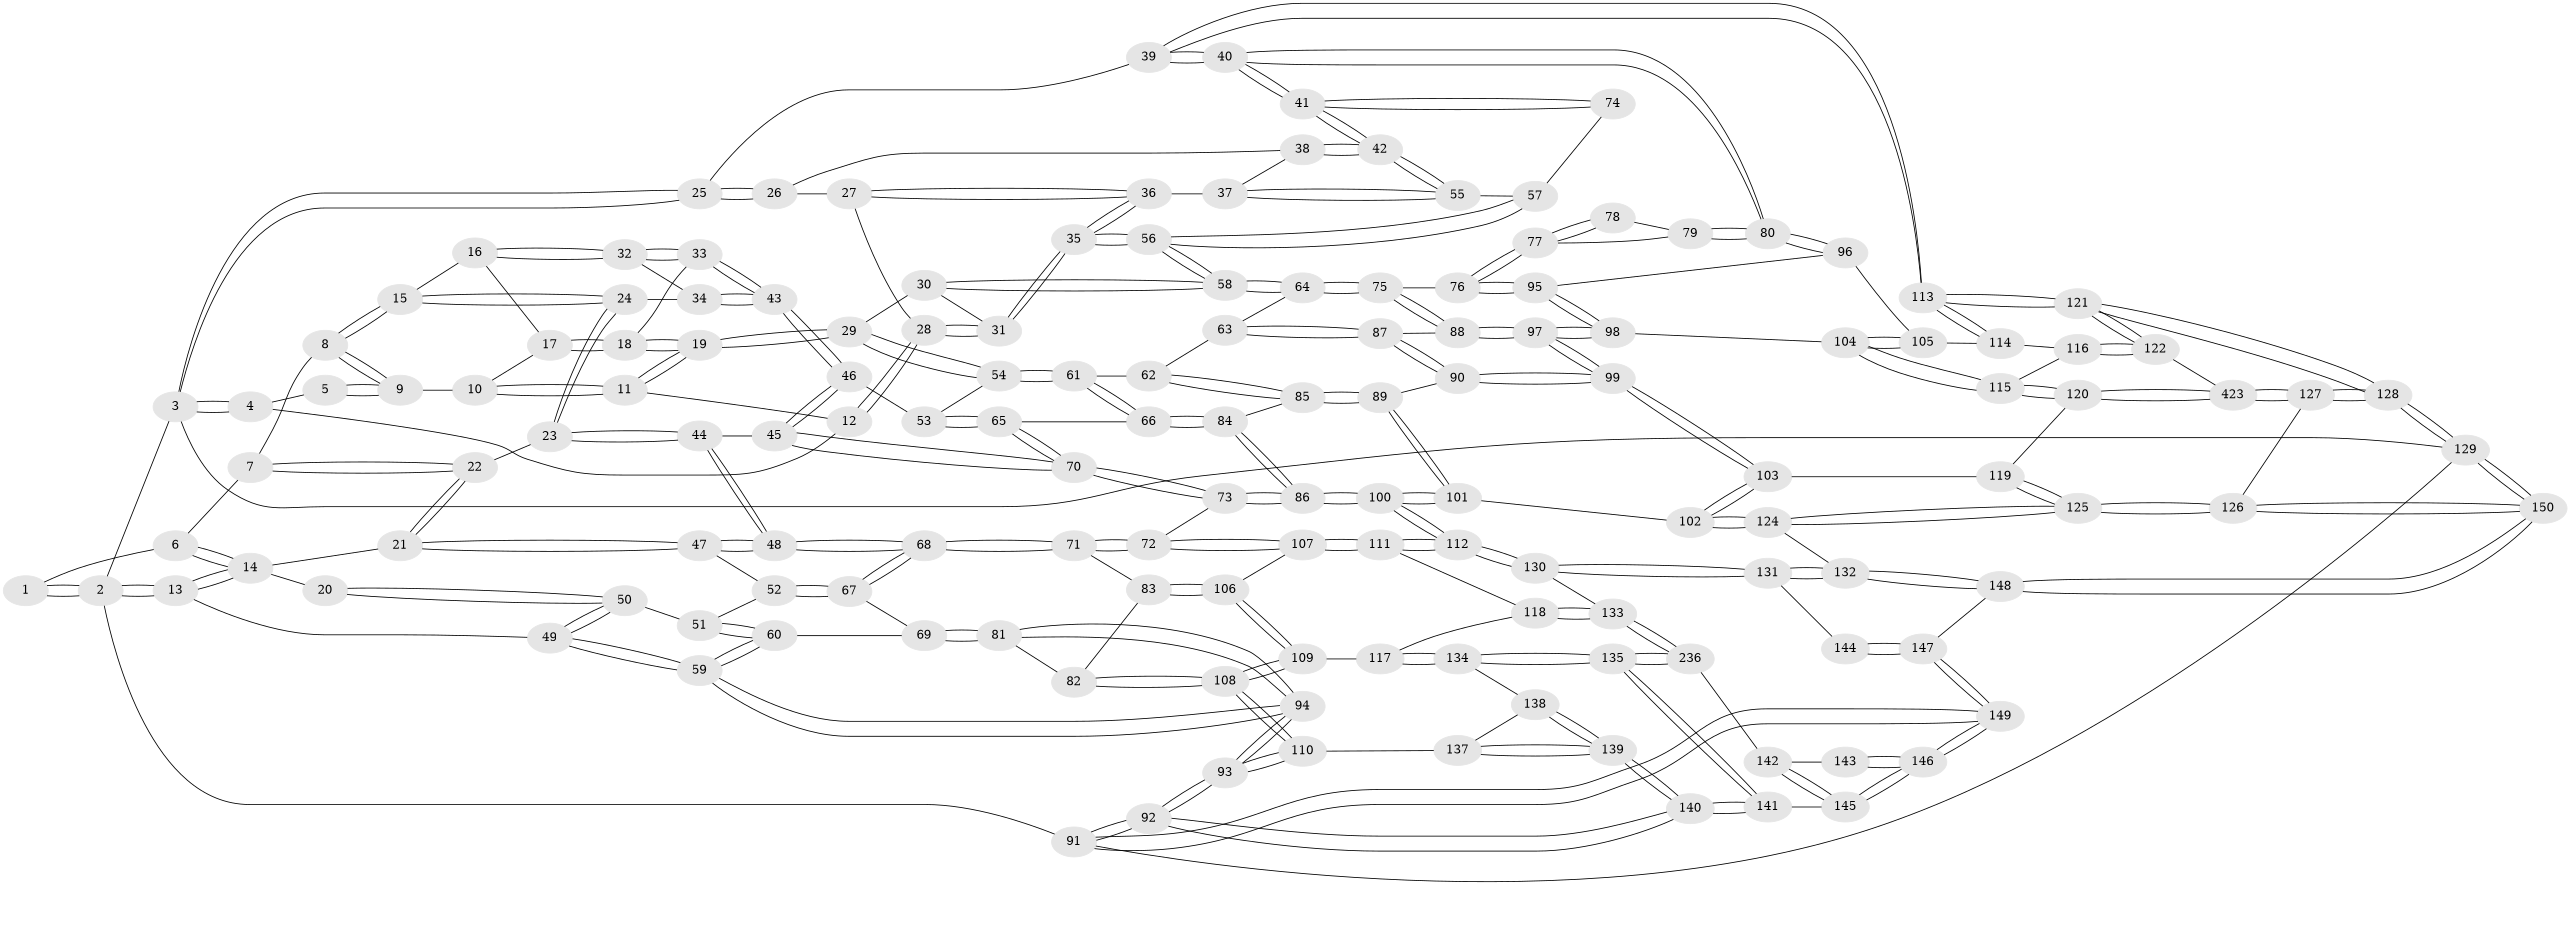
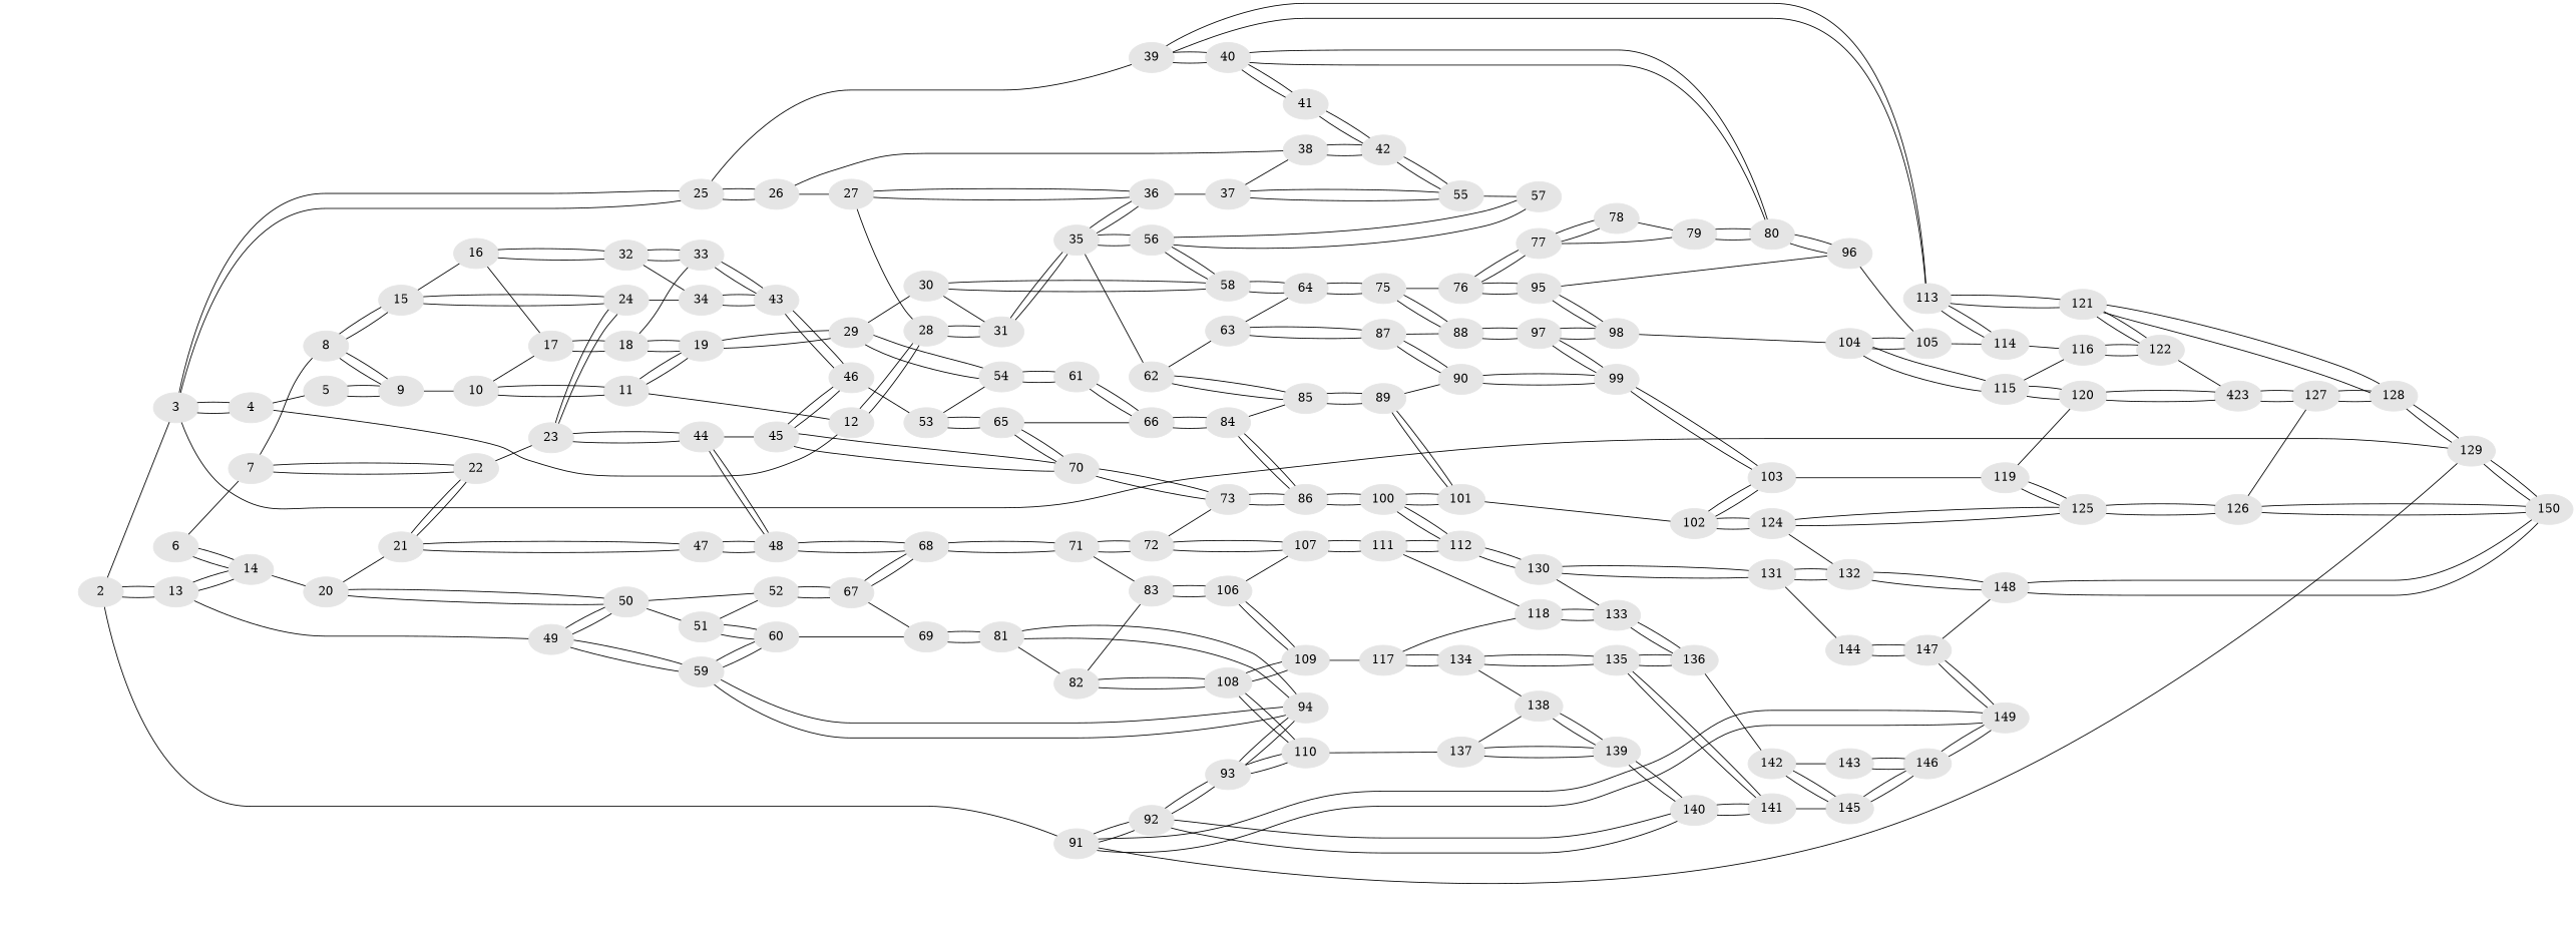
  graph {
    rankdir=LR
    node [color=gray90 style=filled]
-   1
    2
    6
    3
    13
    91
    7
    14
    4
    25
    129
    49
    92
    149
    5
    12
    26
    39
    150
    9
    28
    10
    8
    22
    20
    15
    23
    16
    24
    11
    17
    19
    18
    29
    31
    50
    59
    21
    32
    34
    33
    43
    30
    54
    47
    51
    48
    52
    44
    45
    27
    38
    40
    113
    36
    42
    37
    35
    58
    61
    64
    56
    46
    57
    55
    41
    80
    114
    121
-   74
    96
    53
    70
    68
    73
    65
    67
    71
    60
    94
    69
    66
    62
    75
    81
    63
    85
    84
    87
    89
    88
    90
    76
    86
    72
    83
    82
    107
    106
    111
    100
    78
    79
    77
    95
    97
    98
    105
    108
    110
    109
    101
    112
    99
    102
    103
    93
    140
    141
    137
    104
    115
    119
    130
    124
    125
    132
    120
    116
    117
    118
    134
    138
    139
    133
    131
    122
    128
    n139 [label=423]
    135
-   136 [label=236]
+   136
    126
    127
    148
    144
    147
    142
    145
    143
    146
-   1 -- 2
-   1 -- 2
-   1 -- 6
    2 -- 3
    2 -- 13
    2 -- 13
    2 -- 91
    6 -- 7
    6 -- 14
    6 -- 14
    3 -- 4
    3 -- 4
    3 -- 25
    3 -- 25
    3 -- 129
    13 -- 14
    13 -- 14
    13 -- 49
    91 -- 129
    91 -- 92
    91 -- 92
    91 -- 149
    91 -- 149
    7 -- 8
    7 -- 22
    7 -- 22
    14 -- 20
    4 -- 5
    4 -- 12
    25 -- 26
    25 -- 26
    25 -- 39
    129 -- 150
    129 -- 150
    49 -- 50
    49 -- 50
    49 -- 59
    49 -- 59
    92 -- 93
    92 -- 93
    92 -- 140
    92 -- 140
    5 -- 9
    5 -- 9
    12 -- 28
    12 -- 28
    26 -- 27
    26 -- 38
    39 -- 40
    39 -- 40
    39 -- 113
    39 -- 113
    9 -- 10
    28 -- 31
    28 -- 31
    10 -- 11
    10 -- 11
    10 -- 17
    8 -- 9
    8 -- 9
    8 -- 15
    8 -- 15
    22 -- 23
    20 -- 50
    20 -- 50
-   14 -- 21
+   20 -- 21
    15 -- 16
    15 -- 24
    15 -- 24
    23 -- 24
    23 -- 24
    23 -- 44
    23 -- 44
    16 -- 17
    16 -- 32
    16 -- 32
    24 -- 34
    11 -- 12
    11 -- 19
    11 -- 19
    17 -- 18
    17 -- 18
    19 -- 29
    19 -- 29
    18 -- 19
    18 -- 19
    18 -- 33
    29 -- 30
    29 -- 54
    29 -- 54
    31 -- 35
    31 -- 35
    50 -- 51
    59 -- 60
    59 -- 60
    59 -- 94
    59 -- 94
    21 -- 22
    21 -- 22
    21 -- 47
    21 -- 47
    32 -- 34
    32 -- 33
    32 -- 33
    34 -- 43
    34 -- 43
    33 -- 43
    33 -- 43
    43 -- 46
    43 -- 46
    30 -- 31
    30 -- 58
    30 -- 58
    54 -- 61
    54 -- 61
    47 -- 48
    47 -- 48
-   47 -- 52
+   50 -- 52
    51 -- 52
    51 -- 60
    51 -- 60
    48 -- 68
    48 -- 68
    52 -- 67
    52 -- 67
    44 -- 48
    44 -- 48
    44 -- 45
    45 -- 46
    45 -- 46
    45 -- 70
    45 -- 70
    27 -- 28
    27 -- 36
    27 -- 36
    38 -- 42
    38 -- 42
    40 -- 41
    40 -- 41
    40 -- 80
    40 -- 80
    113 -- 114
    113 -- 114
    113 -- 121
    113 -- 121
    36 -- 37
    42 -- 55
    42 -- 55
    37 -- 38
    37 -- 55
    37 -- 55
    35 -- 36
    35 -- 36
    35 -- 56
    35 -- 56
    58 -- 64
    58 -- 64
    61 -- 66
    61 -- 66
-   61 -- 62
+   35 -- 62
    64 -- 75
    64 -- 75
    56 -- 58
    56 -- 58
    56 -- 57
    56 -- 57
    46 -- 53
-   57 -- 74
    55 -- 57
    41 -- 42
    41 -- 42
-   41 -- 74
-   41 -- 74
    80 -- 96
    80 -- 96
    114 -- 116
    121 -- 122
    121 -- 122
    121 -- 128
    121 -- 128
    96 -- 105
    53 -- 54
    53 -- 65
    53 -- 65
    70 -- 73
    70 -- 73
    68 -- 71
    68 -- 71
    73 -- 86
    73 -- 86
    65 -- 70
    65 -- 70
    65 -- 66
    67 -- 68
    67 -- 68
    67 -- 69
    71 -- 72
    71 -- 72
    71 -- 83
    60 -- 69
    69 -- 81
    69 -- 81
    66 -- 84
    66 -- 84
    62 -- 63
    62 -- 85
    62 -- 85
    75 -- 88
    75 -- 88
    75 -- 76
    81 -- 94
    81 -- 94
    81 -- 82
    63 -- 64
    63 -- 87
    63 -- 87
    85 -- 89
    85 -- 89
    84 -- 85
    84 -- 86
    84 -- 86
    87 -- 88
    87 -- 90
    87 -- 90
    89 -- 90
    89 -- 101
    89 -- 101
    88 -- 97
    88 -- 97
    90 -- 99
    90 -- 99
    76 -- 77
    76 -- 77
    76 -- 95
    76 -- 95
    86 -- 100
    86 -- 100
    72 -- 73
    72 -- 107
    72 -- 107
    83 -- 106
    83 -- 106
    82 -- 83
    82 -- 108
    82 -- 108
    107 -- 111
    107 -- 111
    106 -- 107
    106 -- 109
    106 -- 109
    111 -- 112
    111 -- 112
    111 -- 118
    100 -- 101
    100 -- 101
    100 -- 112
    100 -- 112
    78 -- 79
    79 -- 80
    79 -- 80
    77 -- 78
    77 -- 78
    77 -- 79
    95 -- 96
    95 -- 98
    95 -- 98
    97 -- 98
    97 -- 98
    97 -- 99
    97 -- 99
    98 -- 104
    105 -- 114
    108 -- 110
    108 -- 110
    108 -- 109
    108 -- 109
    110 -- 137
    109 -- 117
    101 -- 102
    112 -- 130
    112 -- 130
    99 -- 103
    99 -- 103
    102 -- 103
    102 -- 103
    102 -- 124
    102 -- 124
    103 -- 119
    93 -- 94
    93 -- 94
    93 -- 110
    93 -- 110
    140 -- 141
    140 -- 141
    141 -- 145
    137 -- 138
    137 -- 139
    137 -- 139
    104 -- 105
    104 -- 105
    104 -- 115
    104 -- 115
    115 -- 120
    115 -- 120
    115 -- 116
    119 -- 125
    119 -- 125
    119 -- 120
    130 -- 133
    130 -- 131
    130 -- 131
    124 -- 125
    124 -- 125
    124 -- 132
    125 -- 126
    125 -- 126
    132 -- 148
    132 -- 148
    120 -- n139
    120 -- n139
    116 -- 122
    116 -- 122
    117 -- 118
    117 -- 134
    117 -- 134
    118 -- 133
    118 -- 133
    134 -- 138
    134 -- 135
    134 -- 135
    138 -- 139
    138 -- 139
    139 -- 140
    139 -- 140
    133 -- 136
    133 -- 136
    131 -- 132
    131 -- 132
    131 -- 144
    122 -- n139
    128 -- 129
    128 -- 129
    n139 -- 127
    n139 -- 127
    135 -- 141
    135 -- 141
    135 -- 136
    135 -- 136
    136 -- 142
    126 -- 150
    126 -- 150
    126 -- 127
    127 -- 128
    127 -- 128
    148 -- 150
    148 -- 150
    144 -- 147
    144 -- 147
    147 -- 149
    147 -- 149
    147 -- 148
    142 -- 145
    142 -- 145
    142 -- 143
    145 -- 146
    145 -- 146
    143 -- 146
    143 -- 146
    146 -- 149
    146 -- 149
  }
